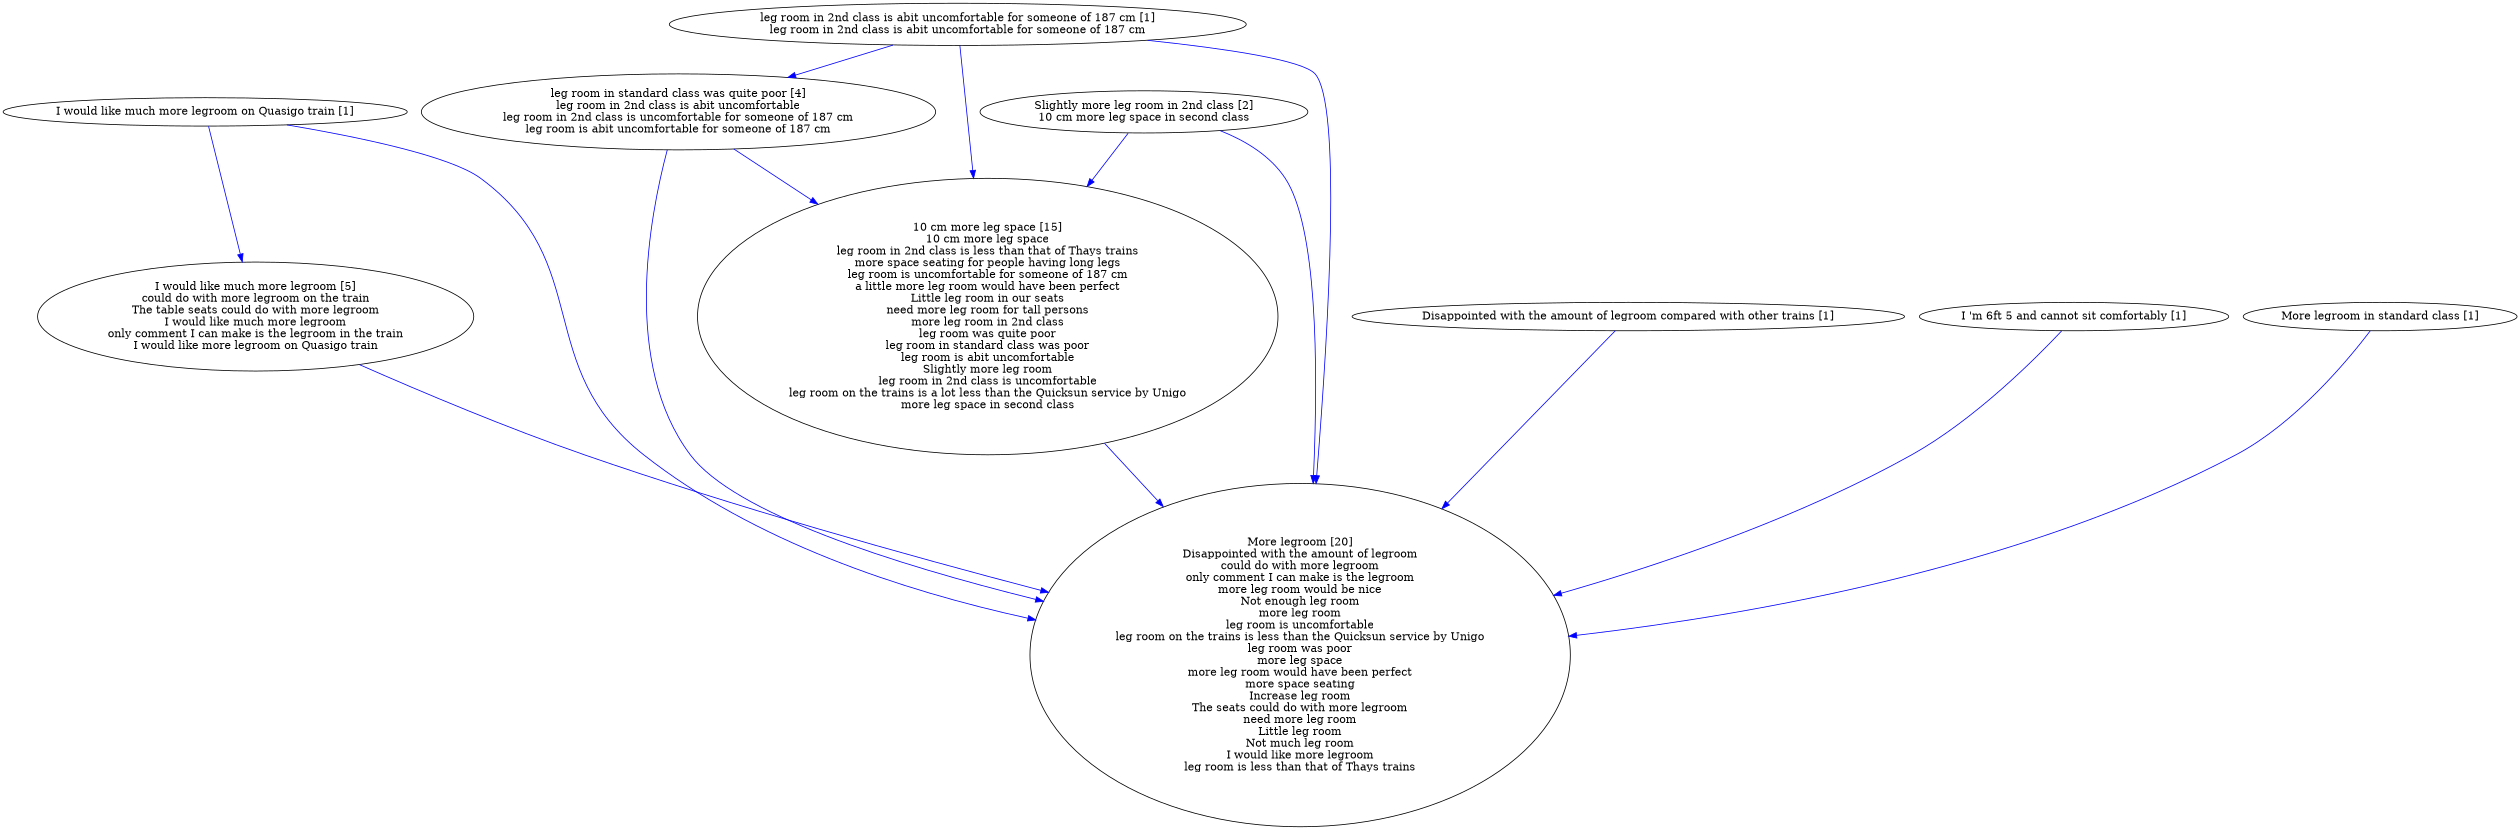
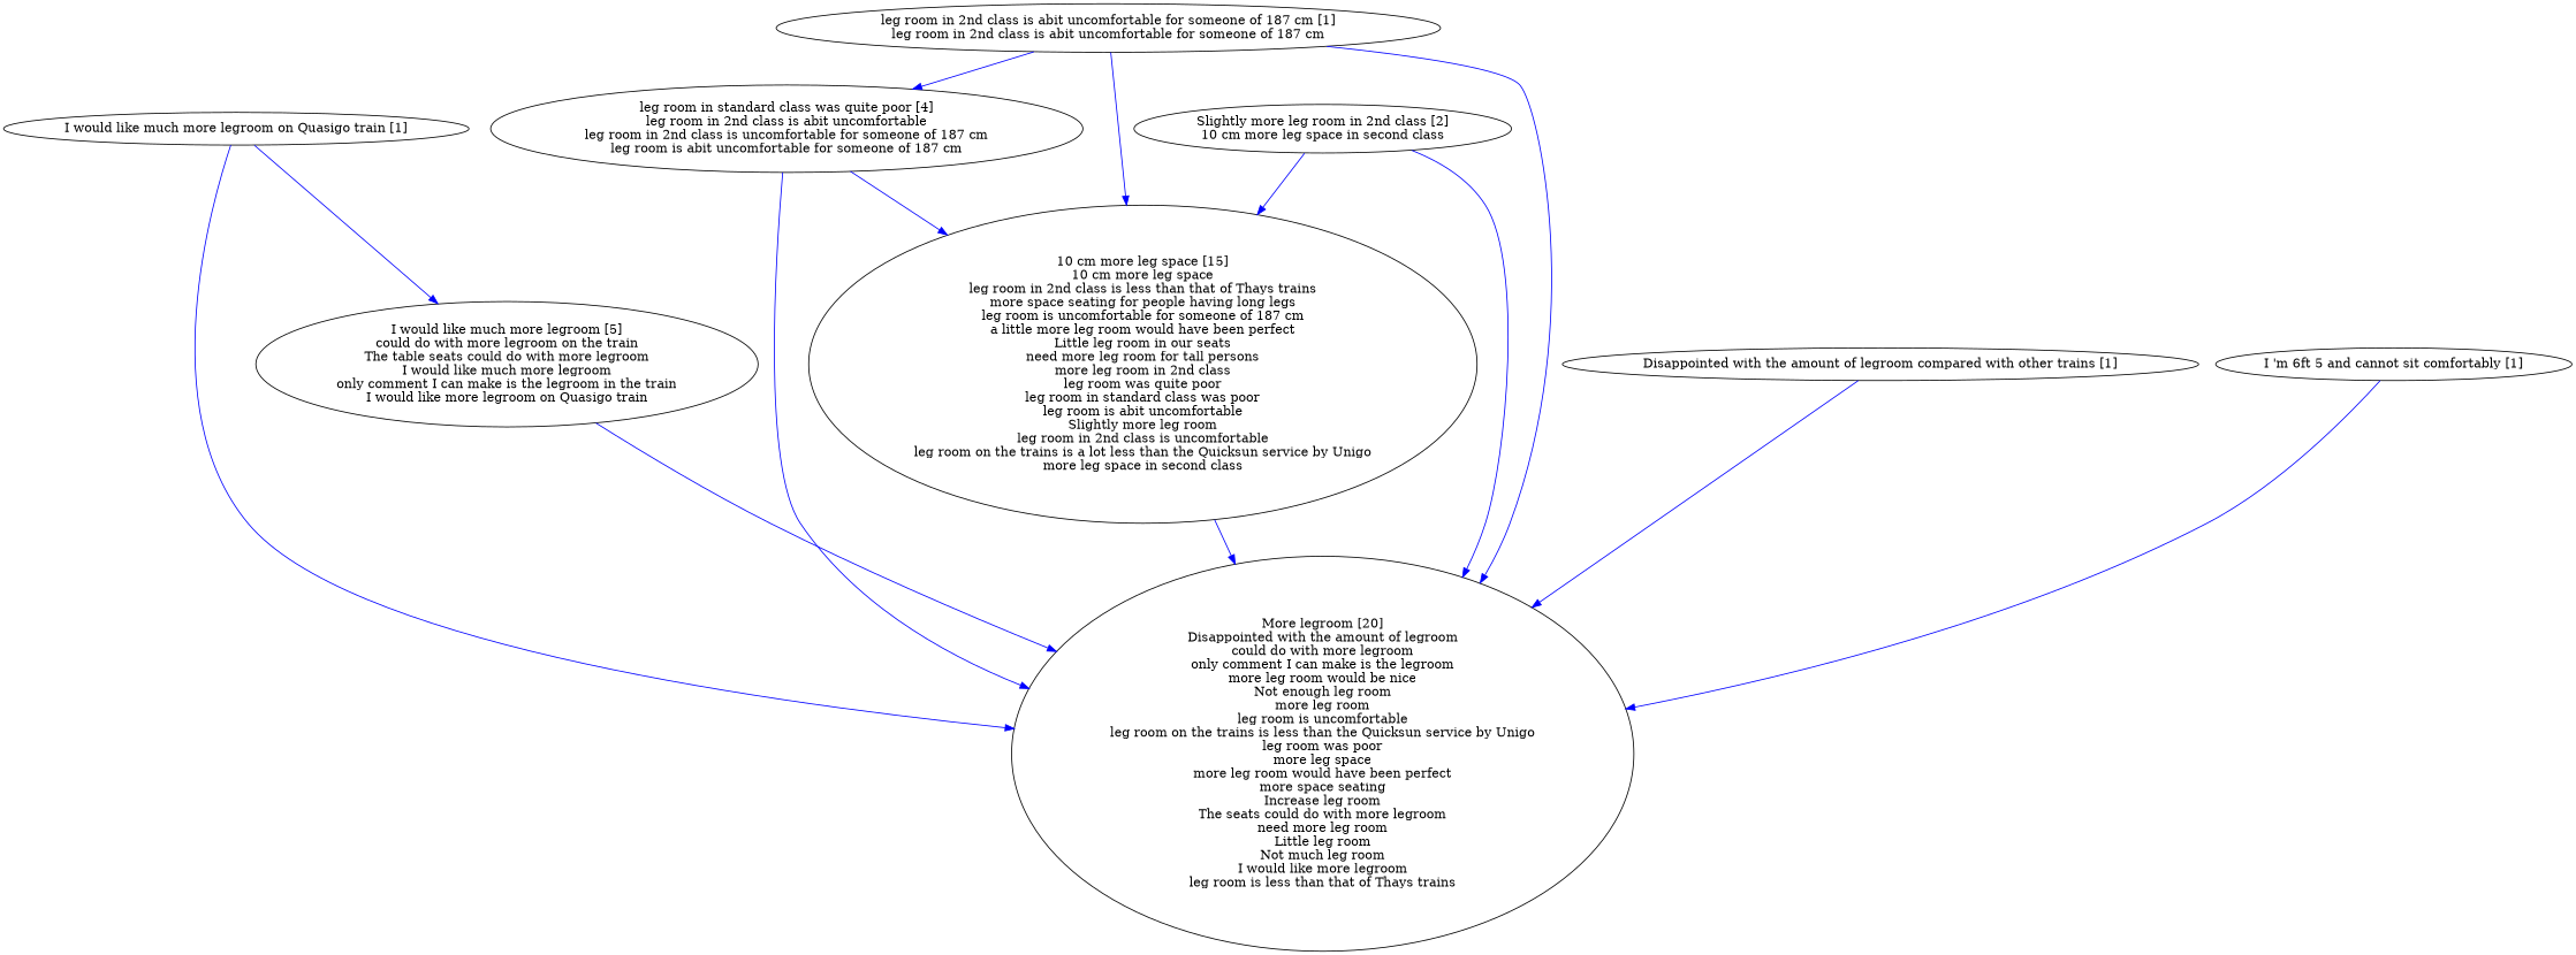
  digraph {
    edge [color=blue]
    "10 cm more leg space [15]\n10 cm more leg space\nleg room in 2nd class is less than that of Thays trains\nmore space seating for people having long legs\nleg room is uncomfortable for someone of 187 cm\na little more leg room would have been perfect\nLittle leg room in our seats\nneed more leg room for tall persons\nmore leg room in 2nd class\nleg room was quite poor\nleg room in standard class was poor\nleg room is abit uncomfortable\nSlightly more leg room\nleg room in 2nd class is uncomfortable\nleg room on the trains is a lot less than the Quicksun service by Unigo\nmore leg space in second class"
    "More legroom [20]\nDisappointed with the amount of legroom\ncould do with more legroom\nonly comment I can make is the legroom\nmore leg room would be nice\nNot enough leg room\nmore leg room\nleg room is uncomfortable\nleg room on the trains is less than the Quicksun service by Unigo\nleg room was poor\nmore leg space\nmore leg room would have been perfect\nmore space seating\nIncrease leg room\nThe seats could do with more legroom\nneed more leg room\nLittle leg room\nNot much leg room\nI would like more legroom\nleg room is less than that of Thays trains"
    "I would like much more legroom [5]\ncould do with more legroom on the train\nThe table seats could do with more legroom\nI would like much more legroom\nonly comment I can make is the legroom in the train\nI would like more legroom on Quasigo train"
    "Slightly more leg room in 2nd class [2]\n10 cm more leg space in second class"
    "leg room in standard class was quite poor [4]\nleg room in 2nd class is abit uncomfortable\nleg room in 2nd class is uncomfortable for someone of 187 cm\nleg room is abit uncomfortable for someone of 187 cm"
    "Disappointed with the amount of legroom compared with other trains [1]"
    "I 'm 6ft 5 and cannot sit comfortably [1]"
    "I would like much more legroom on Quasigo train [1]"
-   "More legroom in standard class [1]"
    "leg room in 2nd class is abit uncomfortable for someone of 187 cm [1]\nleg room in 2nd class is abit uncomfortable for someone of 187 cm"
    "10 cm more leg space [15]\n10 cm more leg space\nleg room in 2nd class is less than that of Thays trains\nmore space seating for people having long legs\nleg room is uncomfortable for someone of 187 cm\na little more leg room would have been perfect\nLittle leg room in our seats\nneed more leg room for tall persons\nmore leg room in 2nd class\nleg room was quite poor\nleg room in standard class was poor\nleg room is abit uncomfortable\nSlightly more leg room\nleg room in 2nd class is uncomfortable\nleg room on the trains is a lot less than the Quicksun service by Unigo\nmore leg space in second class" -> "More legroom [20]\nDisappointed with the amount of legroom\ncould do with more legroom\nonly comment I can make is the legroom\nmore leg room would be nice\nNot enough leg room\nmore leg room\nleg room is uncomfortable\nleg room on the trains is less than the Quicksun service by Unigo\nleg room was poor\nmore leg space\nmore leg room would have been perfect\nmore space seating\nIncrease leg room\nThe seats could do with more legroom\nneed more leg room\nLittle leg room\nNot much leg room\nI would like more legroom\nleg room is less than that of Thays trains"
    "I would like much more legroom [5]\ncould do with more legroom on the train\nThe table seats could do with more legroom\nI would like much more legroom\nonly comment I can make is the legroom in the train\nI would like more legroom on Quasigo train" -> "More legroom [20]\nDisappointed with the amount of legroom\ncould do with more legroom\nonly comment I can make is the legroom\nmore leg room would be nice\nNot enough leg room\nmore leg room\nleg room is uncomfortable\nleg room on the trains is less than the Quicksun service by Unigo\nleg room was poor\nmore leg space\nmore leg room would have been perfect\nmore space seating\nIncrease leg room\nThe seats could do with more legroom\nneed more leg room\nLittle leg room\nNot much leg room\nI would like more legroom\nleg room is less than that of Thays trains"
    "Slightly more leg room in 2nd class [2]\n10 cm more leg space in second class" -> "10 cm more leg space [15]\n10 cm more leg space\nleg room in 2nd class is less than that of Thays trains\nmore space seating for people having long legs\nleg room is uncomfortable for someone of 187 cm\na little more leg room would have been perfect\nLittle leg room in our seats\nneed more leg room for tall persons\nmore leg room in 2nd class\nleg room was quite poor\nleg room in standard class was poor\nleg room is abit uncomfortable\nSlightly more leg room\nleg room in 2nd class is uncomfortable\nleg room on the trains is a lot less than the Quicksun service by Unigo\nmore leg space in second class"
    "Slightly more leg room in 2nd class [2]\n10 cm more leg space in second class" -> "More legroom [20]\nDisappointed with the amount of legroom\ncould do with more legroom\nonly comment I can make is the legroom\nmore leg room would be nice\nNot enough leg room\nmore leg room\nleg room is uncomfortable\nleg room on the trains is less than the Quicksun service by Unigo\nleg room was poor\nmore leg space\nmore leg room would have been perfect\nmore space seating\nIncrease leg room\nThe seats could do with more legroom\nneed more leg room\nLittle leg room\nNot much leg room\nI would like more legroom\nleg room is less than that of Thays trains"
    "leg room in standard class was quite poor [4]\nleg room in 2nd class is abit uncomfortable\nleg room in 2nd class is uncomfortable for someone of 187 cm\nleg room is abit uncomfortable for someone of 187 cm" -> "10 cm more leg space [15]\n10 cm more leg space\nleg room in 2nd class is less than that of Thays trains\nmore space seating for people having long legs\nleg room is uncomfortable for someone of 187 cm\na little more leg room would have been perfect\nLittle leg room in our seats\nneed more leg room for tall persons\nmore leg room in 2nd class\nleg room was quite poor\nleg room in standard class was poor\nleg room is abit uncomfortable\nSlightly more leg room\nleg room in 2nd class is uncomfortable\nleg room on the trains is a lot less than the Quicksun service by Unigo\nmore leg space in second class"
    "leg room in standard class was quite poor [4]\nleg room in 2nd class is abit uncomfortable\nleg room in 2nd class is uncomfortable for someone of 187 cm\nleg room is abit uncomfortable for someone of 187 cm" -> "More legroom [20]\nDisappointed with the amount of legroom\ncould do with more legroom\nonly comment I can make is the legroom\nmore leg room would be nice\nNot enough leg room\nmore leg room\nleg room is uncomfortable\nleg room on the trains is less than the Quicksun service by Unigo\nleg room was poor\nmore leg space\nmore leg room would have been perfect\nmore space seating\nIncrease leg room\nThe seats could do with more legroom\nneed more leg room\nLittle leg room\nNot much leg room\nI would like more legroom\nleg room is less than that of Thays trains"
    "Disappointed with the amount of legroom compared with other trains [1]" -> "More legroom [20]\nDisappointed with the amount of legroom\ncould do with more legroom\nonly comment I can make is the legroom\nmore leg room would be nice\nNot enough leg room\nmore leg room\nleg room is uncomfortable\nleg room on the trains is less than the Quicksun service by Unigo\nleg room was poor\nmore leg space\nmore leg room would have been perfect\nmore space seating\nIncrease leg room\nThe seats could do with more legroom\nneed more leg room\nLittle leg room\nNot much leg room\nI would like more legroom\nleg room is less than that of Thays trains"
    "I 'm 6ft 5 and cannot sit comfortably [1]" -> "More legroom [20]\nDisappointed with the amount of legroom\ncould do with more legroom\nonly comment I can make is the legroom\nmore leg room would be nice\nNot enough leg room\nmore leg room\nleg room is uncomfortable\nleg room on the trains is less than the Quicksun service by Unigo\nleg room was poor\nmore leg space\nmore leg room would have been perfect\nmore space seating\nIncrease leg room\nThe seats could do with more legroom\nneed more leg room\nLittle leg room\nNot much leg room\nI would like more legroom\nleg room is less than that of Thays trains"
    "I would like much more legroom on Quasigo train [1]" -> "More legroom [20]\nDisappointed with the amount of legroom\ncould do with more legroom\nonly comment I can make is the legroom\nmore leg room would be nice\nNot enough leg room\nmore leg room\nleg room is uncomfortable\nleg room on the trains is less than the Quicksun service by Unigo\nleg room was poor\nmore leg space\nmore leg room would have been perfect\nmore space seating\nIncrease leg room\nThe seats could do with more legroom\nneed more leg room\nLittle leg room\nNot much leg room\nI would like more legroom\nleg room is less than that of Thays trains"
    "I would like much more legroom on Quasigo train [1]" -> "I would like much more legroom [5]\ncould do with more legroom on the train\nThe table seats could do with more legroom\nI would like much more legroom\nonly comment I can make is the legroom in the train\nI would like more legroom on Quasigo train"
-   "More legroom in standard class [1]" -> "More legroom [20]\nDisappointed with the amount of legroom\ncould do with more legroom\nonly comment I can make is the legroom\nmore leg room would be nice\nNot enough leg room\nmore leg room\nleg room is uncomfortable\nleg room on the trains is less than the Quicksun service by Unigo\nleg room was poor\nmore leg space\nmore leg room would have been perfect\nmore space seating\nIncrease leg room\nThe seats could do with more legroom\nneed more leg room\nLittle leg room\nNot much leg room\nI would like more legroom\nleg room is less than that of Thays trains"
    "leg room in 2nd class is abit uncomfortable for someone of 187 cm [1]\nleg room in 2nd class is abit uncomfortable for someone of 187 cm" -> "10 cm more leg space [15]\n10 cm more leg space\nleg room in 2nd class is less than that of Thays trains\nmore space seating for people having long legs\nleg room is uncomfortable for someone of 187 cm\na little more leg room would have been perfect\nLittle leg room in our seats\nneed more leg room for tall persons\nmore leg room in 2nd class\nleg room was quite poor\nleg room in standard class was poor\nleg room is abit uncomfortable\nSlightly more leg room\nleg room in 2nd class is uncomfortable\nleg room on the trains is a lot less than the Quicksun service by Unigo\nmore leg space in second class"
    "leg room in 2nd class is abit uncomfortable for someone of 187 cm [1]\nleg room in 2nd class is abit uncomfortable for someone of 187 cm" -> "More legroom [20]\nDisappointed with the amount of legroom\ncould do with more legroom\nonly comment I can make is the legroom\nmore leg room would be nice\nNot enough leg room\nmore leg room\nleg room is uncomfortable\nleg room on the trains is less than the Quicksun service by Unigo\nleg room was poor\nmore leg space\nmore leg room would have been perfect\nmore space seating\nIncrease leg room\nThe seats could do with more legroom\nneed more leg room\nLittle leg room\nNot much leg room\nI would like more legroom\nleg room is less than that of Thays trains"
    "leg room in 2nd class is abit uncomfortable for someone of 187 cm [1]\nleg room in 2nd class is abit uncomfortable for someone of 187 cm" -> "leg room in standard class was quite poor [4]\nleg room in 2nd class is abit uncomfortable\nleg room in 2nd class is uncomfortable for someone of 187 cm\nleg room is abit uncomfortable for someone of 187 cm"
  }
